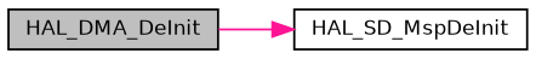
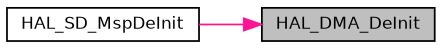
  digraph {
    rankdir=RL
    node [color=black fontname=Helvetica fontsize=10 shape=record style=filled]
    n1 [fillcolor=grey75 fontcolor=black height=0.2 label=HAL_DMA_DeInit width=0.4]
    n2 [fillcolor=white height=0.2 label=HAL_SD_MspDeInit width=0.4]
-   n2 -> n1 [color=deeppink dir=back fontname=Helvetica fontsize=10 labelfontname=Helvetica labelfontsize=10 style=solid]
+   n1 -> n2 [color=deeppink dir=back fontname=Helvetica fontsize=10 labelfontname=Helvetica labelfontsize=10 style=solid]
  }
